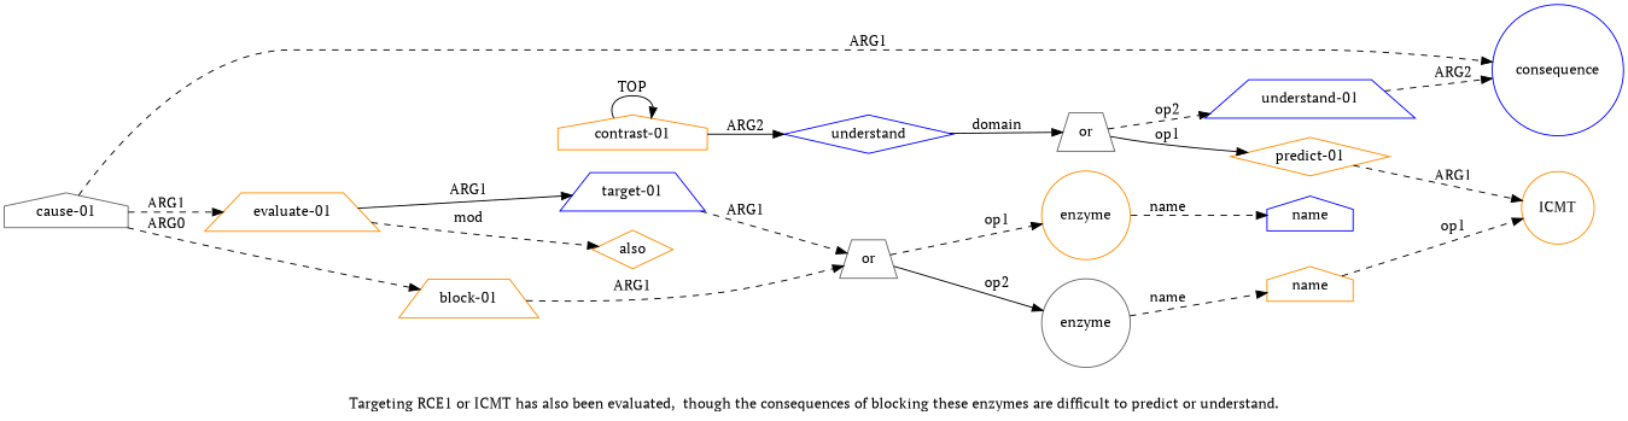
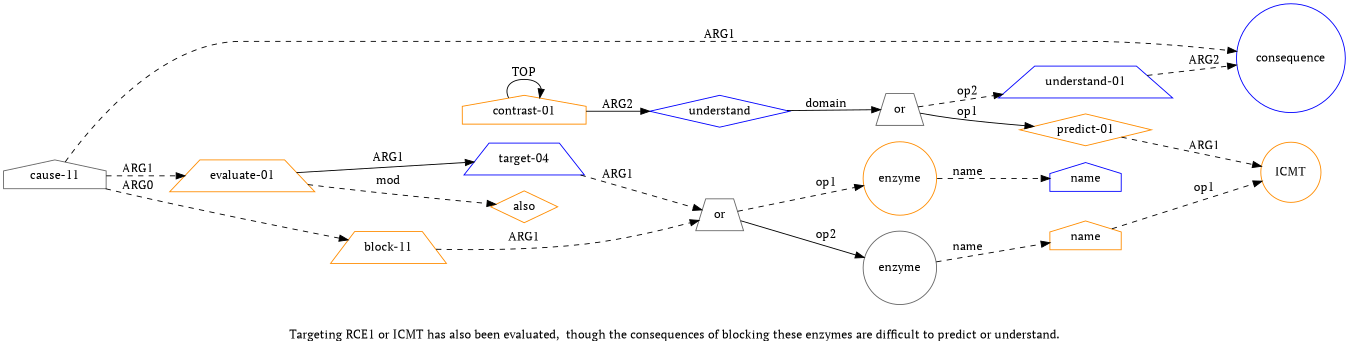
  digraph {
    fontname="PT Serif"
    label="Targeting RCE1 or ICMT has also been evaluated,  though the consequences of blocking these enzymes are difficult to predict or understand."
    rankdir=LR
    node [color=darkorange fontname="PT Serif" gold_label=or shape=trapezium test_label=or]
    edge [color=black fontname="PT Serif" gold_label=ARG1 style=dashed test_label=ARG1]
    n1 [color=blue gold_ind=15 gold_label="understand-01" label="understand-01" test_ind=15 test_label="understand-01"]
    n2 [color=blue gold_ind=12 gold_label=consequence label=consequence shape=circle test_ind=12 test_label=consequence]
-   n3 [gold_ind=14 gold_label="block-01" label="block-01" test_ind=14 test_label="block-01"]
+   n3 [gold_ind=14 gold_label="block-01" label="block-11" test_ind=14 test_label="block-01"]
    n4 [color=gray40 gold_ind=3 label=or test_ind=3]
    n5 [gold_ind=4 gold_label=enzyme label=enzyme shape=circle test_ind=4 test_label=enzyme]
    n6 [color=gray40 gold_ind=6 gold_label=enzyme label=enzyme shape=circle test_ind=6 test_label=enzyme]
    n7 [color=blue gold_ind=5 gold_label=name label=name shape=house test_ind=5 test_label=name]
    n8 [gold_ind=7 gold_label=name label=name shape=house test_ind=7 test_label=name]
    n9 [gold_ind=11 gold_label="predict-01" label="predict-01" shape=diamond test_ind=11 test_label="predict-01"]
    n10 [gold_ind=-1 gold_label=ICMT label=ICMT shape=circle test_ind=-1 test_label=ICMT]
    n11 [color=gray40 gold_ind=10 label=or test_ind=10]
-   n12 [color=gray40 gold_ind=13 gold_label="cause-01" label="cause-01" shape=house test_ind=13 test_label="cause-01"]
+   n12 [color=gray40 gold_ind=13 gold_label="cause-01" label="cause-11" shape=house test_ind=13 test_label="cause-01"]
    n13 [gold_ind=1 gold_label="evaluate-01" label="evaluate-01" test_ind=1 test_label="evaluate-01"]
-   n14 [color=blue gold_ind=2 gold_label="target-01" label="target-01" test_ind=2 test_label="target-01"]
+   n14 [color=blue gold_ind=2 gold_label="target-01" label="target-04" test_ind=2 test_label="target-01"]
    n15 [gold_ind=8 gold_label=also label=also shape=diamond test_ind=8 test_label=also]
    n16 [gold_ind=0 gold_label="contrast-01" label="contrast-01" shape=house test_ind=0 test_label="contrast-01"]
    n17 [color=blue gold_ind=9 gold_label=difficult label=understand shape=diamond test_ind=9 test_label=difficult]
    n1 -> n2 [label=ARG2]
    n3 -> n4 [label=ARG1]
    n4 -> n5 [gold_label=op1 label=op1 test_label=op1]
    n4 -> n6 [gold_label=op2 label=op2 style=solid test_label=op2]
    n5 -> n7 [gold_label=name label=name test_label=name]
    n6 -> n8 [gold_label=name label=name test_label=name]
    n8 -> n10 [gold_label=op1 label=op1 test_label=op1]
    n9 -> n10 [label=ARG1]
    n11 -> n1 [gold_label=op2 label=op2 test_label=op2]
    n11 -> n9 [gold_label=op1 label=op1 style=solid test_label=op1]
    n12 -> n2 [label=ARG1]
    n12 -> n3 [gold_label=ARG0 label=ARG0 test_label=ARG0]
    n12 -> n13 [label=ARG1]
    n13 -> n14 [label=ARG1 style=solid]
    n13 -> n15 [gold_label=mod label=mod test_label=mod]
    n14 -> n4 [label=ARG1]
    n16 -> n16 [gold_label=TOP label=TOP style=solid test_label=TOP]
    n16 -> n17 [gold_label=ARG2 label=ARG2 style=solid test_label=ARG2]
    n17 -> n11 [gold_label=domain label=domain style=solid test_label=domain]
  }
